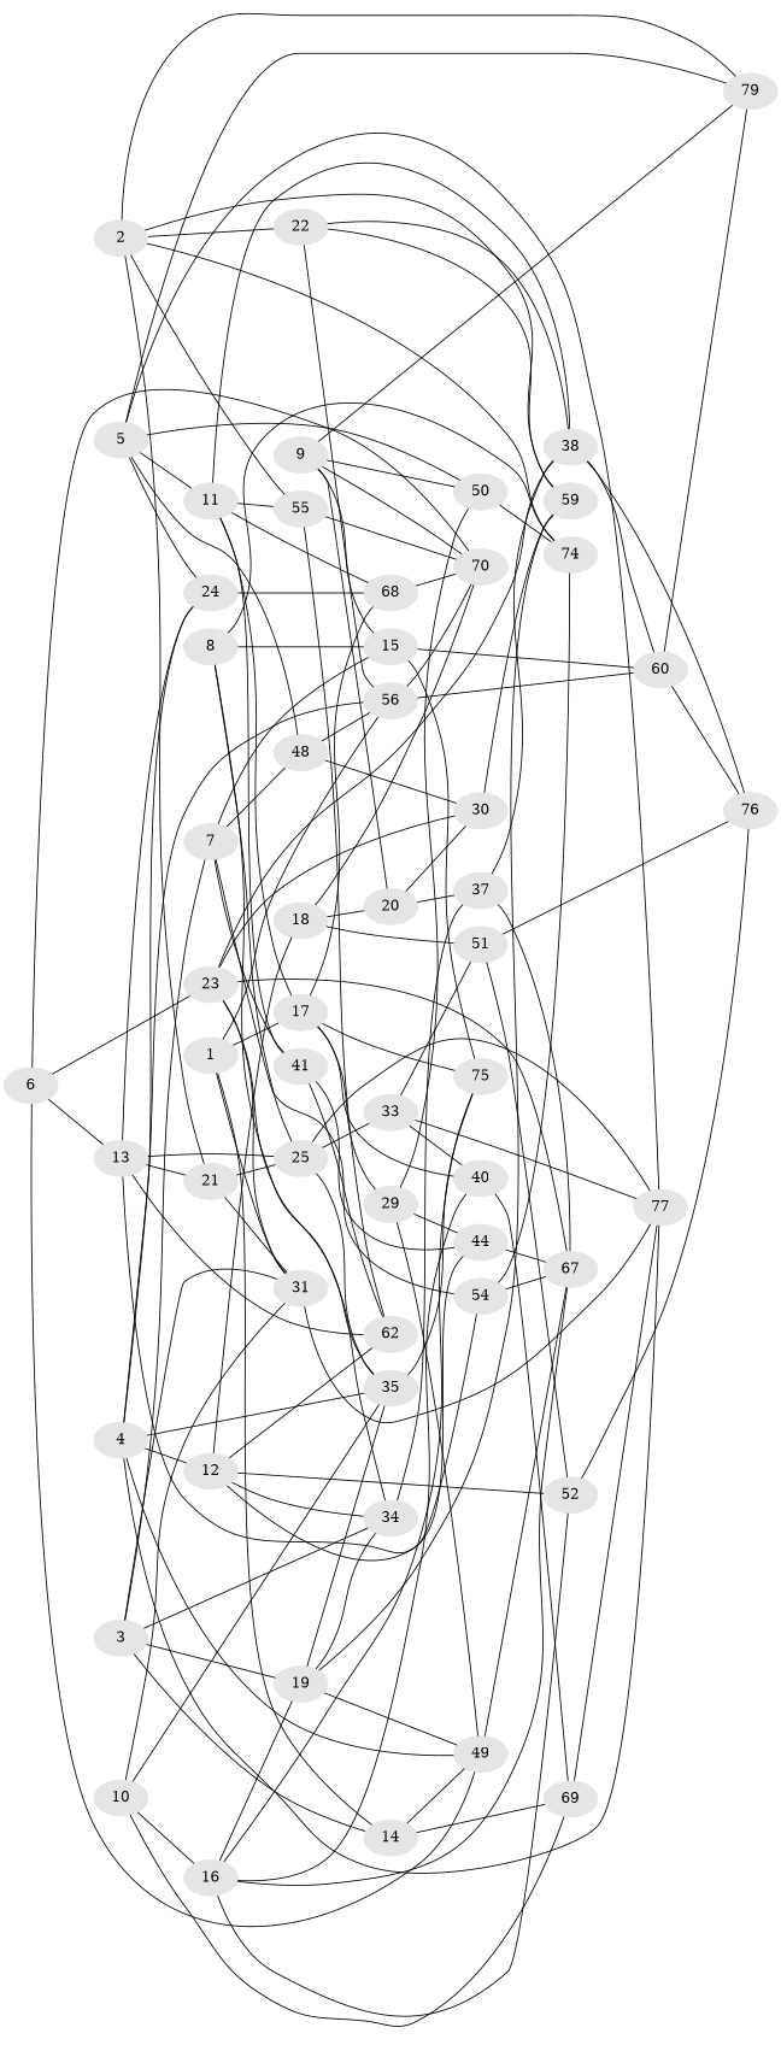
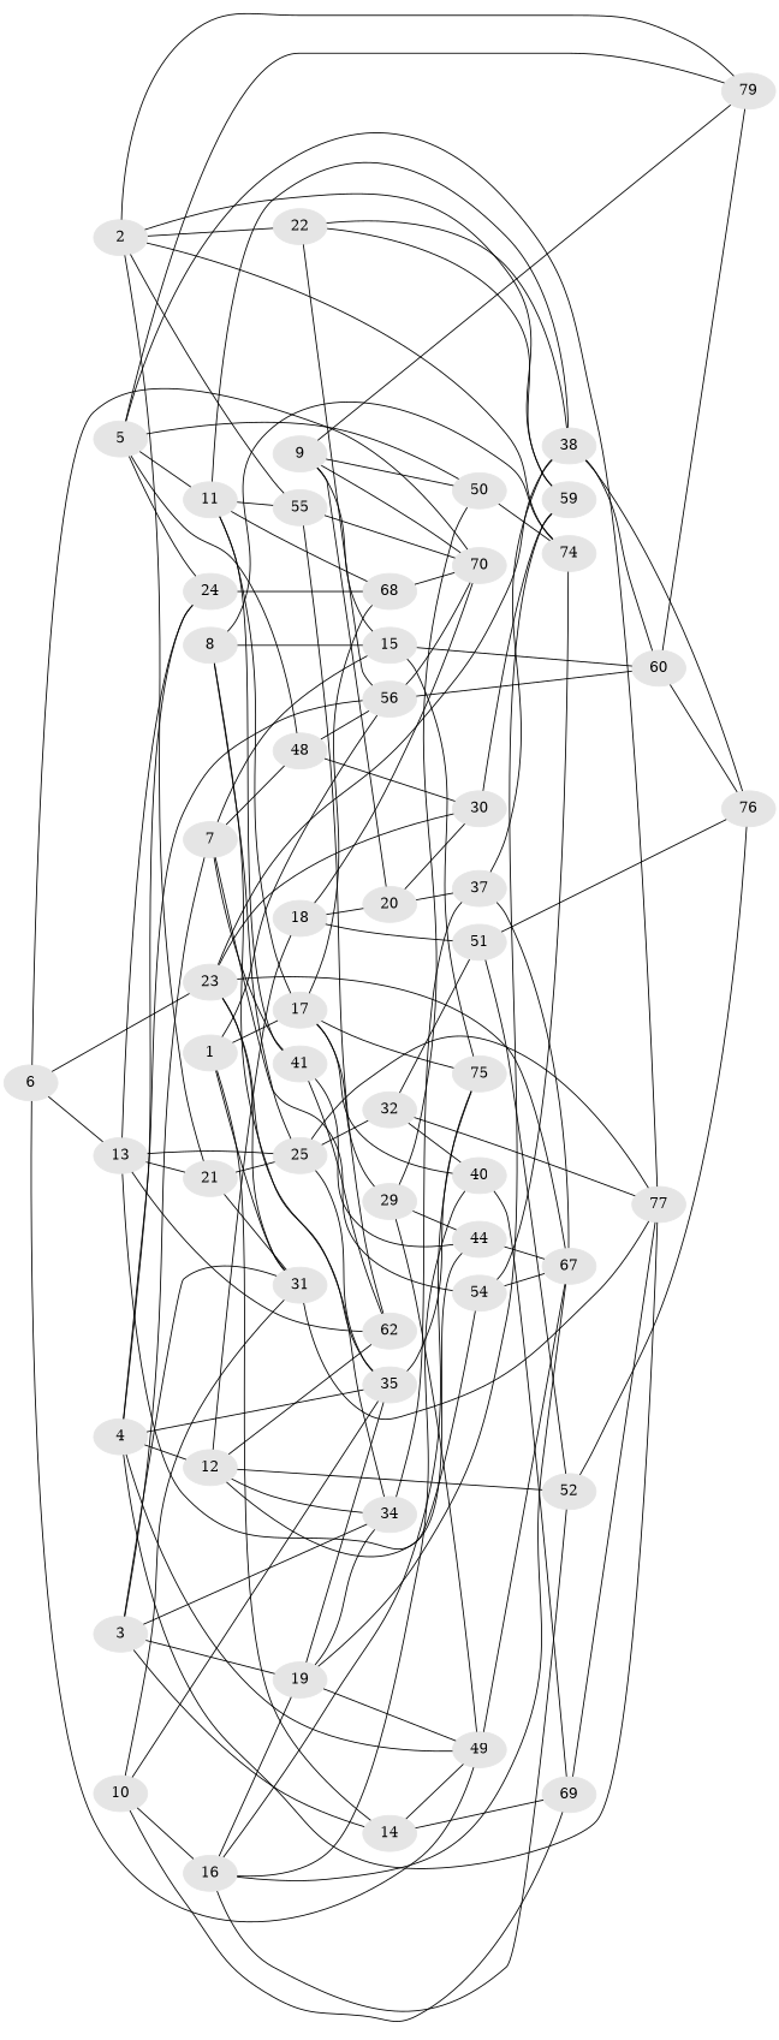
  graph {
    rankdir=LR
    node [color=gray90 style=filled]
    1
    14
    17 [super="+33"]
    31 [super="+48"]
    56 [super="+61"]
    49 [super="+63"]
    69
    68
    75
    40
    29
    77 [super="+81"]
    70 [super="+73"]
    60 [super="+72"]
    2 [super="+27"]
    21
    22
    55
    59
    74
    79
    25 [super="+53"]
    38 [super="+45"]
    62
    3 [super="+43"]
    7 [super="+58"]
    19 [super="+80"]
    34 [super="+57"]
    n29 [label=48]
    15 [super="+66"]
    41
    54
    35 [super="+42"]
    37
    4 [super="+78"]
    12 [super="+26"]
    24
    18
    52
    67 [super="+71"]
    5 [super="+46"]
    11 [super="+39"]
    50
    30
    13 [super="+47"]
    44
    6
    23 [super="+65"]
    8
-   32 [label=33]
+   32
    9 [super="+64"]
    20
    76
    16 [super="+36"]
    10
    51
    1 -- 14
    1 -- 17
    1 -- 31
    1 -- 56
    14 -- 49
    14 -- 69
    17 -- 68
    17 -- 75
    17 -- 40
    17 -- 29
    31 -- 77
    56 -- 70
    56 -- 60
    49 -- 67
    69 -- 77
    68 -- 70
    40 -- 69
    29 -- 49
    29 -- 50
    29 -- 44
    60 -- 79
    60 -- 76
    2 -- 21
    2 -- 22
    2 -- 55
    2 -- 59
    2 -- 74
    2 -- 79
    21 -- 31
    21 -- 25
    22 -- 56
    22 -- 59
    22 -- 38
    55 -- 70
    55 -- 62
    25 -- 77
    25 -- 35
    25 -- 32
    38 -- 60
    38 -- 76
    3 -- 14
    3 -- 31
    3 -- 7
    3 -- 19
    3 -- 34 [weight=2]
    7 -- n29
    7 -- 15 [weight=2]
    7 -- 41
    7 -- 54
    19 -- 49
    19 -- 59
    19 -- 34
    19 -- 35
    34 -- 37
    n29 -- 56
    n29 -- 30
    15 -- 75
    15 -- 60
    41 -- 62
    41 -- 44
    54 -- 74
    54 -- 67
    35 -- 75
    37 -- 38
    37 -- 67
    4 -- 56
    4 -- 49
    4 -- 77
    4 -- 35
    4 -- 12
    4 -- 24
    12 -- 62
    12 -- 34
    12 -- 54
    12 -- 18
    12 -- 52
    24 -- 68
    18 -- 70
    18 -- 20
    18 -- 51
    52 -- 76
    5 -- 77
    5 -- 79
    5 -- n29
    5 -- 24
    5 -- 11
    5 -- 50
    11 -- 17
    11 -- 68
    11 -- 55
    11 -- 38
    11 -- 41
    50 -- 74
    30 -- 59
    13 -- 21
    13 -- 25
    13 -- 62
    13 -- 24
    13 -- 44
    44 -- 67
    6 -- 49
    6 -- 70
    6 -- 13
    6 -- 23
    23 -- 31
    23 -- 38
    23 -- 35
    23 -- 67
    23 -- 30
    8 -- 74
    8 -- 25
    8 -- 34
    8 -- 15
    32 -- 40
    32 -- 77
    32 -- 51
    9 -- 70
    9 -- 79
    9 -- 15
    9 -- 50
    9 -- 20
    20 -- 37
    20 -- 30
    16 -- 75
    16 -- 40
    16 -- 19
    16 -- 52
    16 -- 67
    10 -- 31
    10 -- 69
    10 -- 35
    10 -- 16
    51 -- 52
    51 -- 76
  }
